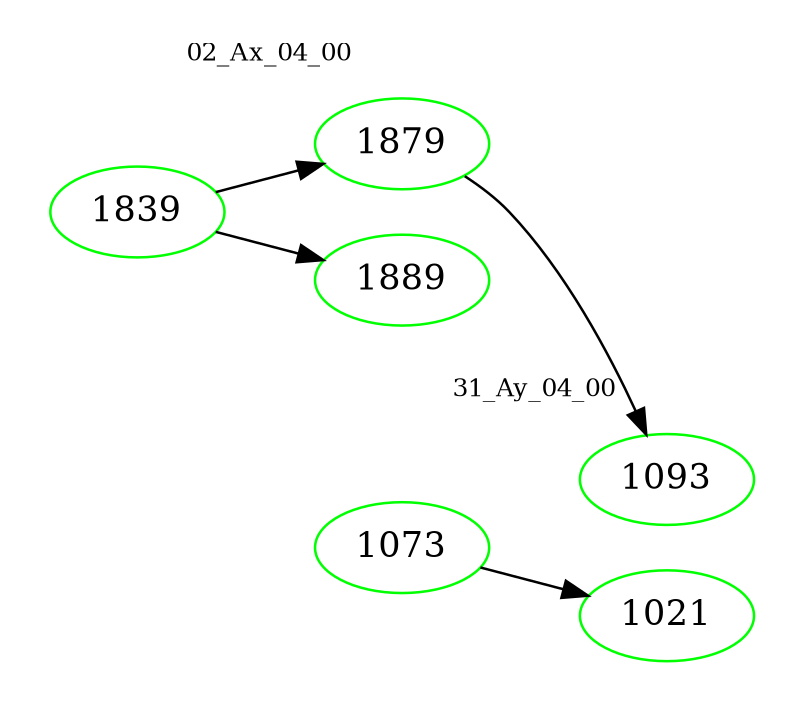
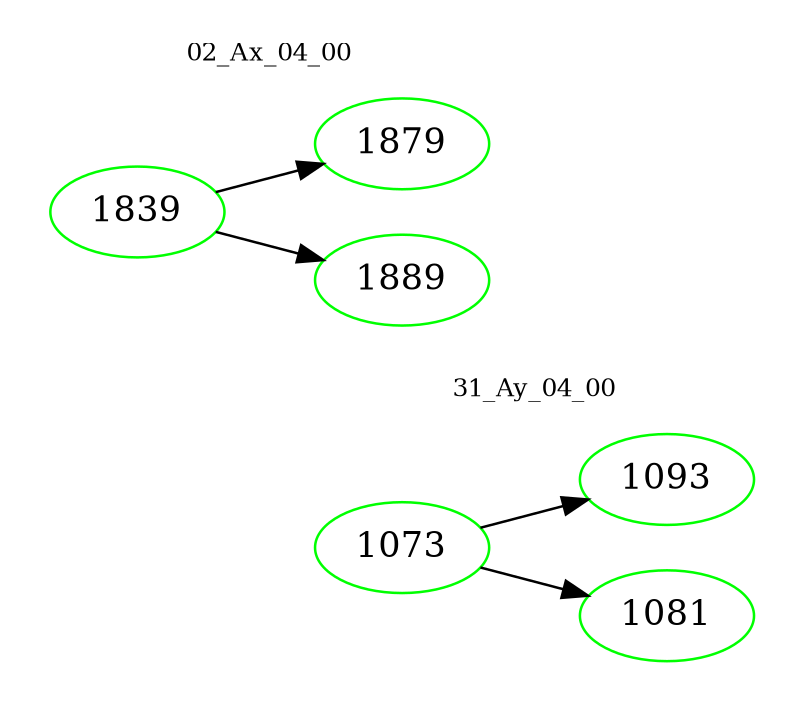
  digraph {
    rankdir=LR
    node [color=green]
    edge [color=black]
    n1 [label=1839]
    n2 [label=1889]
    n3 [label=1879]
    n4 [label=1073]
    n5 [label=1093]
-   n6 [label=1021]
+   n6 [label=1081]
    subgraph cluster_1 {
      color=white
      fontsize=10
      label="02_Ax_04_00"
      n1
      n2
      n3
    }
    subgraph cluster_2 {
      color=white
      fontsize=10
      label="31_Ay_04_00"
      n4
      n5
      n6
    }
    n1 -> n2
    n1 -> n3
-   n3 -> n5
+   n4 -> n5
    n4 -> n6
  }
